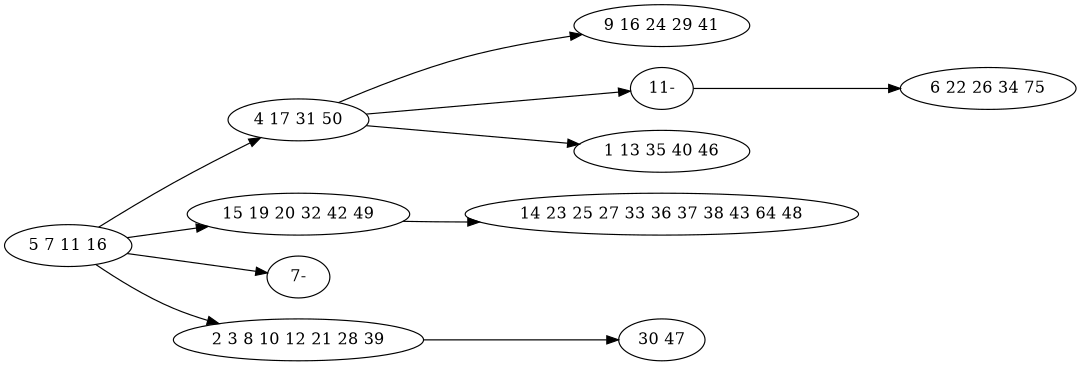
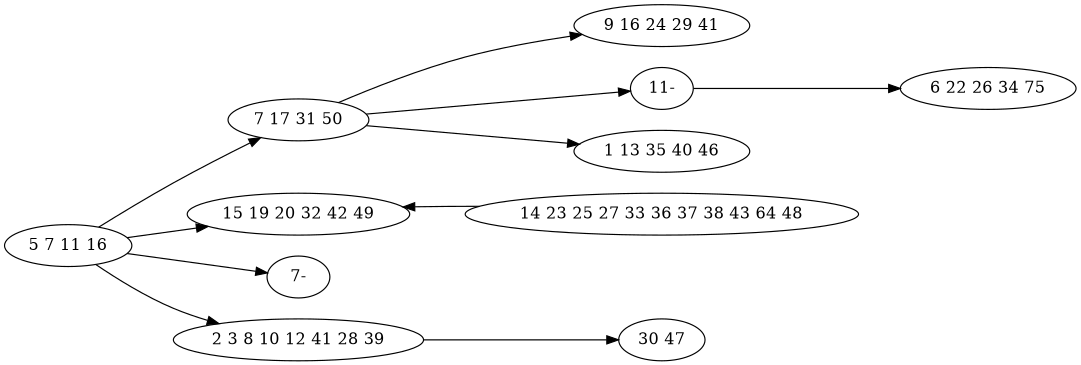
  digraph {
    fontname="DejaVu Serif"
    rankdir=LR
    node [fontname="DejaVu Serif"]
    edge [fontname="DejaVu Serif"]
    n1 [label="5 7 11 16"]
-   n2 [label="4 17 31 50"]
+   n2 [label="7 17 31 50"]
    n3 [label="15 19 20 32 42 49"]
    n4 [label="7-"]
-   n5 [label="2 3 8 10 12 21 28 39"]
+   n5 [label="2 3 8 10 12 41 28 39"]
    n6 [label="9 16 24 29 41"]
    n7 [label="11-"]
    n8 [label="1 13 35 40 46"]
    n9 [label="14 23 25 27 33 36 37 38 43 64 48"]
    n10 [label="30 47"]
    n11 [label="6 22 26 34 75"]
    n1 -> n2
    n1 -> n3
    n1 -> n4
    n1 -> n5
    n2 -> n6
    n2 -> n7
    n2 -> n8
-   n3 -> n9
+   n9 -> n3
    n5 -> n10
    n7 -> n11
  }
